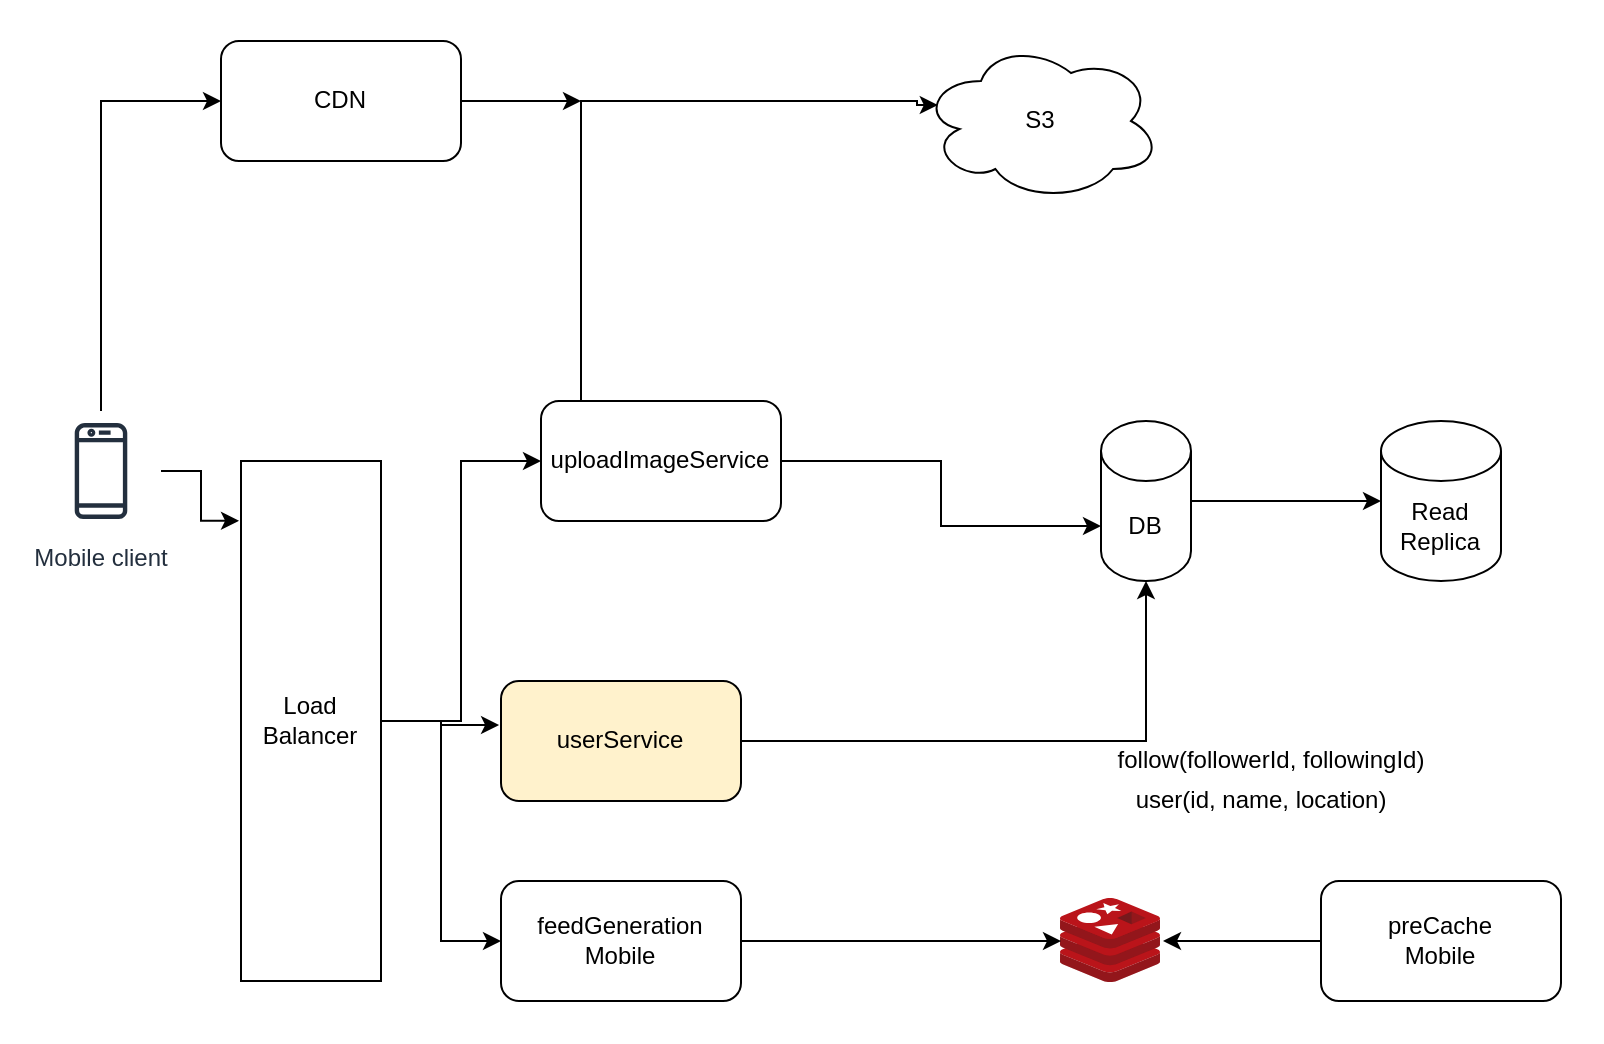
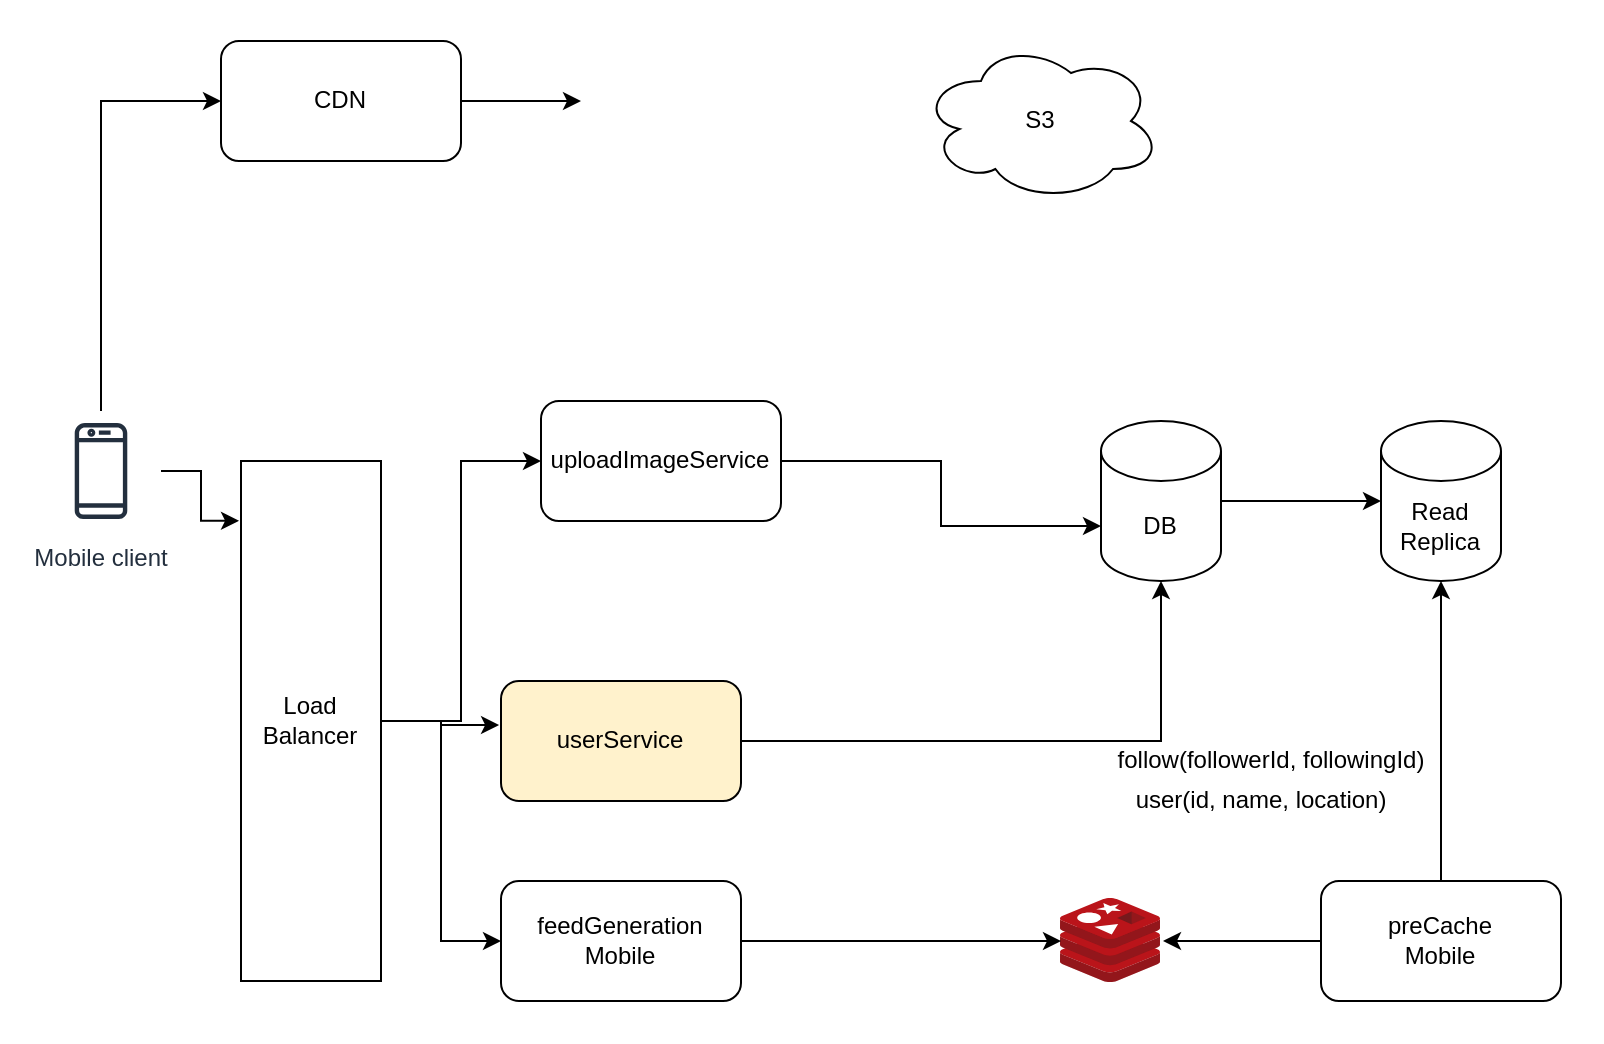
  <mxCell id="0" />
  <mxCell id="1" parent="0" />
- <mxCell id="2" style="edgeStyle=orthogonalEdgeStyle;rounded=0;orthogonalLoop=1;jettySize=auto;html=1;entryX=0.07;entryY=0.4;entryDx=0;entryDy=0;entryPerimeter=0;" edge="1" parent="1" source="4" target="8"><mxGeometry relative="1" as="geometry"><mxPoint x="310" y="50" as="targetPoint" /><Array as="points"><mxPoint x="290" y="50" /><mxPoint x="458" y="50" /></Array></mxGeometry></mxCell>
  <mxCell id="3" style="edgeStyle=orthogonalEdgeStyle;rounded=0;orthogonalLoop=1;jettySize=auto;html=1;entryX=0;entryY=0;entryDx=0;entryDy=52.5;entryPerimeter=0;" edge="1" parent="1" source="4" target="10"><mxGeometry relative="1" as="geometry" /></mxCell>
  <mxCell id="4" value="uploadImageService" style="rounded=1;whiteSpace=wrap;html=1;" vertex="1" parent="1"><mxGeometry x="270" y="200" width="120" height="60" as="geometry" /></mxCell>
  <mxCell id="5" style="edgeStyle=orthogonalEdgeStyle;rounded=0;orthogonalLoop=1;jettySize=auto;html=1;" edge="1" parent="1" source="7" target="12"><mxGeometry relative="1" as="geometry"><mxPoint x="150" y="50" as="targetPoint" /><Array as="points"><mxPoint x="50" y="110" /><mxPoint x="50" y="110" /></Array></mxGeometry></mxCell>
  <mxCell id="6" style="edgeStyle=orthogonalEdgeStyle;rounded=0;orthogonalLoop=1;jettySize=auto;html=1;entryX=-0.014;entryY=0.115;entryDx=0;entryDy=0;entryPerimeter=0;" edge="1" parent="1" source="7" target="27"><mxGeometry relative="1" as="geometry" /></mxCell>
  <mxCell id="7" value="Mobile client" style="sketch=0;outlineConnect=0;fontColor=#232F3E;gradientColor=none;strokeColor=#232F3E;fillColor=#ffffff;dashed=0;verticalLabelPosition=bottom;verticalAlign=top;align=center;html=1;fontSize=12;fontStyle=0;aspect=fixed;shape=mxgraph.aws4.resourceIcon;resIcon=mxgraph.aws4.mobile_client;" vertex="1" parent="1"><mxGeometry x="20" y="205" width="60" height="60" as="geometry" /></mxCell>
  <mxCell id="8" value="S3" style="ellipse;shape=cloud;whiteSpace=wrap;html=1;" vertex="1" parent="1"><mxGeometry x="460" y="20" width="120" height="80" as="geometry" /></mxCell>
  <mxCell id="9" value="" style="edgeStyle=orthogonalEdgeStyle;rounded=0;orthogonalLoop=1;jettySize=auto;html=1;" edge="1" parent="1" source="10" target="17"><mxGeometry relative="1" as="geometry" /></mxCell>
- <mxCell id="10" value="DB" style="shape=cylinder3;whiteSpace=wrap;html=1;boundedLbl=1;backgroundOutline=1;size=15;" vertex="1" parent="1"><mxGeometry x="550" y="210" width="45" height="80" as="geometry" /></mxCell>
+ <mxCell id="10" value="DB" style="shape=cylinder3;whiteSpace=wrap;html=1;boundedLbl=1;backgroundOutline=1;size=15;" vertex="1" parent="1"><mxGeometry x="550" y="210" width="60" height="80" as="geometry" /></mxCell>
  <mxCell id="11" style="edgeStyle=orthogonalEdgeStyle;rounded=0;orthogonalLoop=1;jettySize=auto;html=1;" edge="1" parent="1" source="12"><mxGeometry relative="1" as="geometry"><mxPoint x="290" y="50" as="targetPoint" /></mxGeometry></mxCell>
  <mxCell id="12" value="CDN" style="rounded=1;whiteSpace=wrap;html=1;" vertex="1" parent="1"><mxGeometry x="110" y="20" width="120" height="60" as="geometry" /></mxCell>
  <mxCell id="13" style="edgeStyle=orthogonalEdgeStyle;rounded=0;orthogonalLoop=1;jettySize=auto;html=1;entryX=0.5;entryY=1;entryDx=0;entryDy=0;entryPerimeter=0;" edge="1" parent="1" source="14" target="10"><mxGeometry relative="1" as="geometry"><mxPoint x="580" y="320" as="targetPoint" /></mxGeometry></mxCell>
  <mxCell id="14" value="userService" style="rounded=1;whiteSpace=wrap;html=1;fillColor=#fff2cc;" vertex="1" parent="1"><mxGeometry x="250" y="340" width="120" height="60" as="geometry" /></mxCell>
  <mxCell id="15" value="follow(followerId, followingId)" style="text;html=1;align=center;verticalAlign=middle;resizable=0;points=[];autosize=1;strokeColor=none;fillColor=none;" vertex="1" parent="1"><mxGeometry x="550" y="370" width="170" height="20" as="geometry" /></mxCell>
  <mxCell id="16" value="user(id, name, location)" style="text;html=1;align=center;verticalAlign=middle;resizable=0;points=[];autosize=1;strokeColor=none;fillColor=none;" vertex="1" parent="1"><mxGeometry x="560" y="390" width="140" height="20" as="geometry" /></mxCell>
  <mxCell id="17" value="Read&lt;br&gt;Replica" style="shape=cylinder3;whiteSpace=wrap;html=1;boundedLbl=1;backgroundOutline=1;size=15;" vertex="1" parent="1"><mxGeometry x="690" y="210" width="60" height="80" as="geometry" /></mxCell>
  <mxCell id="18" value="" style="sketch=0;aspect=fixed;html=1;points=[];align=center;image;fontSize=12;image=img/lib/mscae/Cache_Redis_Product.svg;" vertex="1" parent="1"><mxGeometry x="530" y="449" width="50" height="42" as="geometry" /></mxCell>
  <mxCell id="19" style="edgeStyle=orthogonalEdgeStyle;rounded=0;orthogonalLoop=1;jettySize=auto;html=1;" edge="1" parent="1" source="20" target="18"><mxGeometry relative="1" as="geometry" /></mxCell>
  <mxCell id="20" value="feedGeneration&lt;br&gt;Mobile" style="rounded=1;whiteSpace=wrap;html=1;" vertex="1" parent="1"><mxGeometry x="250" y="440" width="120" height="60" as="geometry" /></mxCell>
+ <mxCell id="21" style="edgeStyle=orthogonalEdgeStyle;rounded=0;orthogonalLoop=1;jettySize=auto;html=1;entryX=0.5;entryY=1;entryDx=0;entryDy=0;entryPerimeter=0;" edge="1" parent="1" source="23" target="17"><mxGeometry relative="1" as="geometry" /></mxCell>
  <mxCell id="22" style="edgeStyle=orthogonalEdgeStyle;rounded=0;orthogonalLoop=1;jettySize=auto;html=1;entryX=1.02;entryY=0.5;entryDx=0;entryDy=0;entryPerimeter=0;" edge="1" parent="1" source="23" target="18"><mxGeometry relative="1" as="geometry" /></mxCell>
  <mxCell id="23" value="preCache&lt;br&gt;Mobile" style="rounded=1;whiteSpace=wrap;html=1;" vertex="1" parent="1"><mxGeometry x="660" y="440" width="120" height="60" as="geometry" /></mxCell>
  <mxCell id="24" style="edgeStyle=orthogonalEdgeStyle;rounded=0;orthogonalLoop=1;jettySize=auto;html=1;entryX=-0.008;entryY=0.367;entryDx=0;entryDy=0;entryPerimeter=0;" edge="1" parent="1" source="27" target="14"><mxGeometry relative="1" as="geometry"><mxPoint x="240" y="360" as="targetPoint" /></mxGeometry></mxCell>
  <mxCell id="25" style="edgeStyle=orthogonalEdgeStyle;rounded=0;orthogonalLoop=1;jettySize=auto;html=1;entryX=0;entryY=0.5;entryDx=0;entryDy=0;" edge="1" parent="1" source="27" target="4"><mxGeometry relative="1" as="geometry" /></mxCell>
  <mxCell id="26" style="edgeStyle=orthogonalEdgeStyle;rounded=0;orthogonalLoop=1;jettySize=auto;html=1;entryX=0;entryY=0.5;entryDx=0;entryDy=0;" edge="1" parent="1" source="27" target="20"><mxGeometry relative="1" as="geometry" /></mxCell>
  <mxCell id="27" value="Load&lt;br&gt;Balancer" style="rounded=0;whiteSpace=wrap;html=1;" vertex="1" parent="1"><mxGeometry x="120" y="230" width="70" height="260" as="geometry" /></mxCell>
